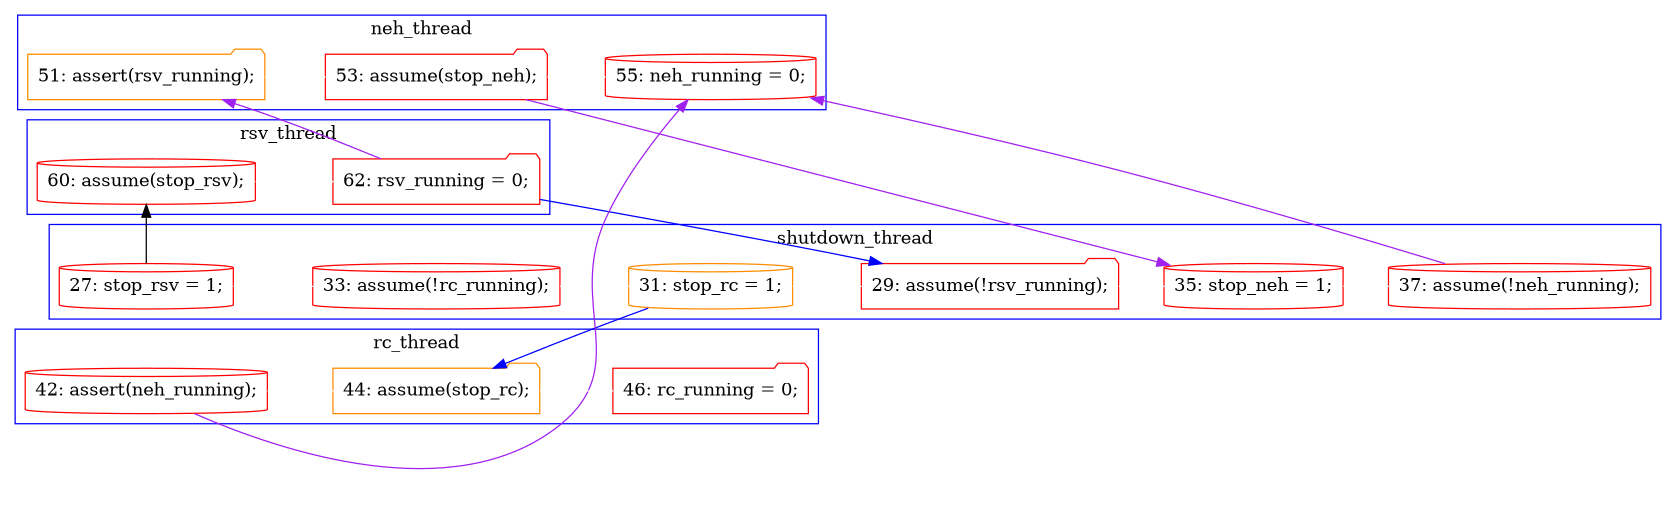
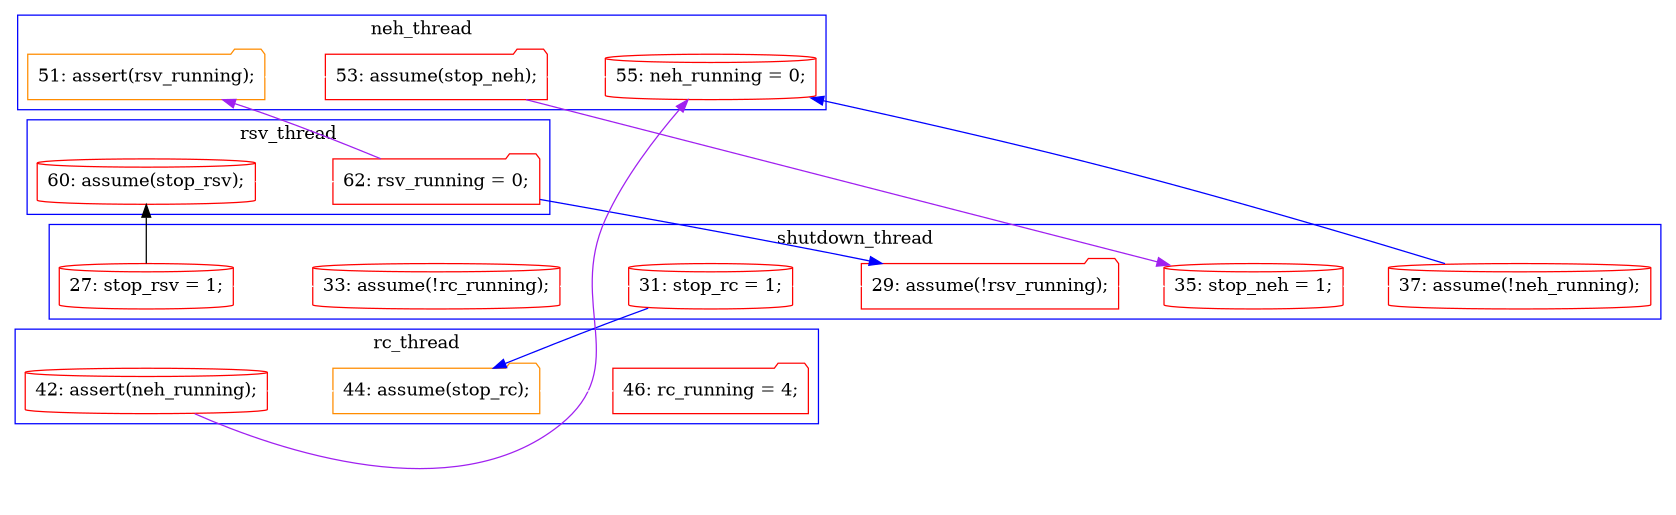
  digraph {
    fontname="DejaVu Serif"
    rankdir=LR
    node [color=red fontname="DejaVu Serif" shape=cylinder]
    edge [color=white fontname="DejaVu Serif" style=solid]
    n1 [label="35: stop_neh = 1;"]
    n2 [label="27: stop_rsv = 1;"]
    n3 [label="33: assume(!rc_running);"]
    n4 [label="37: assume(!neh_running);"]
-   n5 [color=darkorange label="31: stop_rc = 1;"]
+   n5 [label="31: stop_rc = 1;"]
    n6 [label="29: assume(!rsv_running);" shape=folder]
    n7 [label="53: assume(stop_neh);" shape=folder]
    n8 [label="55: neh_running = 0;"]
    n9 [color=darkorange label="51: assert(rsv_running);" shape=folder]
    n10 [label="60: assume(stop_rsv);"]
    n11 [label="62: rsv_running = 0;" shape=folder]
    n12 [label="42: assert(neh_running);"]
    n13 [color=darkorange label="44: assume(stop_rc);" shape=folder]
-   n14 [label="46: rc_running = 0;" shape=folder]
+   n14 [label="46: rc_running = 4;" shape=folder]
    subgraph cluster_1 {
      color=blue
      label=shutdown_thread
      n1
      n2
      n3
      n4
      n5
      n6
    }
    subgraph cluster_2 {
      color=blue
      label=neh_thread
      n7
      n8
      n9
    }
    subgraph cluster_3 {
      color=blue
      label=rsv_thread
      n10
      n11
    }
    subgraph cluster_4 {
      color=blue
      label=rc_thread
      n12
      n13
      n14
    }
    n1 -> n4
    n2 -> n3
    n2 -> n10 [color=black constraint=false]
    n3 -> n5
-   n4 -> n8 [color=purple constraint=false]
+   n4 -> n8 [color=blue constraint=false]
    n5 -> n6
    n5 -> n13 [color=blue constraint=false]
    n6 -> n1
    n7 -> n1 [color=purple constraint=false]
    n7 -> n8
    n9 -> n7
    n10 -> n11
    n11 -> n6 [color=blue constraint=false]
    n11 -> n9 [color=purple constraint=false]
    n12 -> n8 [color=purple constraint=false]
    n12 -> n13
    n13 -> n14
  }
